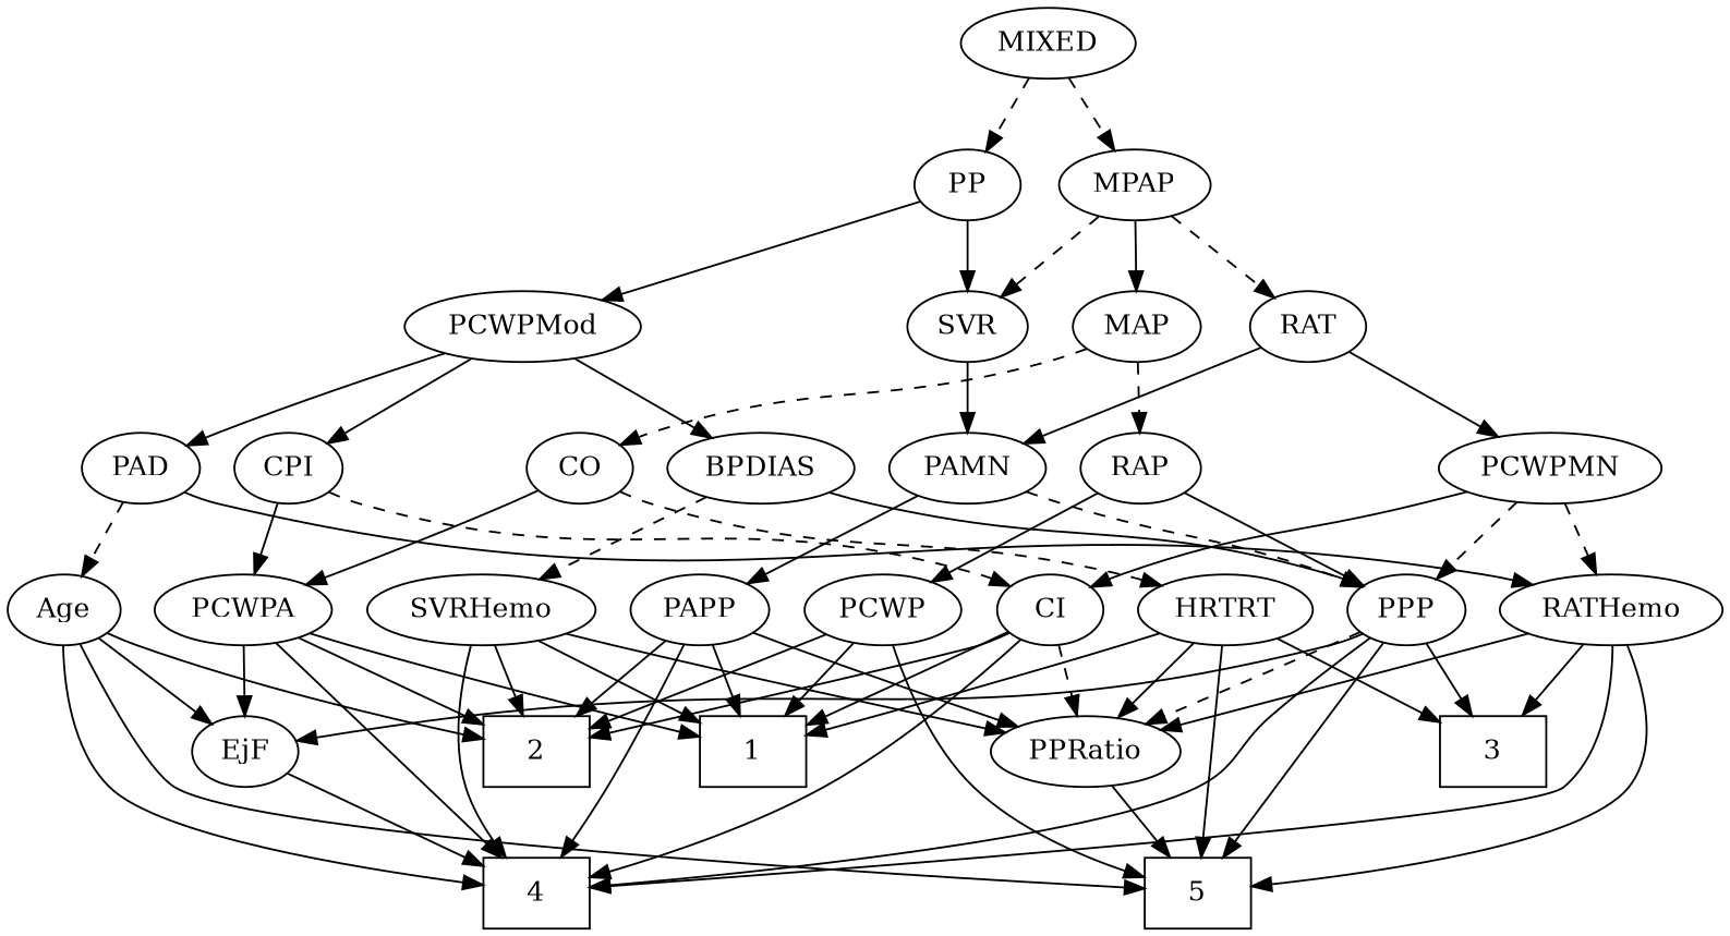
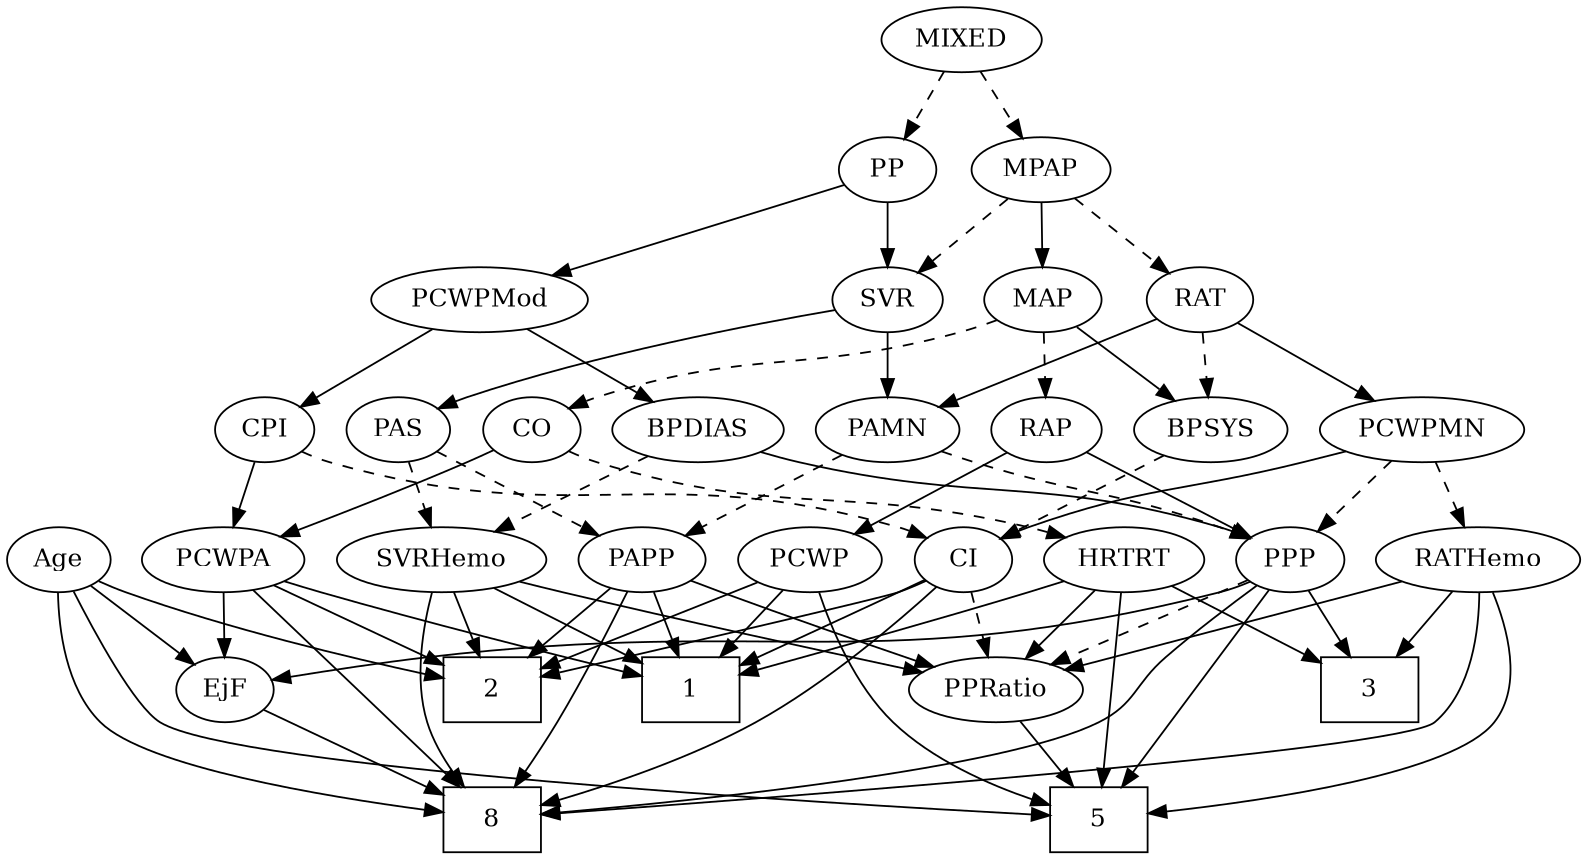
  strict digraph {
    edge [style=solid]
    1 [height=0.5 shape=box width=0.75]
    2 [height=0.5 shape=box width=0.75]
    3 [height=0.5 shape=box width=0.75]
-   4 [height=0.5 shape=box width=0.75]
+   4 [height=0.5 shape=box width=0.75 label=8]
    5 [height=0.5 shape=box width=0.75]
    Age [height=0.5 width=0.75]
    EjF [height=0.5 width=0.75]
    RAP [height=0.5 width=0.77632]
    PPP [height=0.5 width=0.75]
    PCWP [height=0.5 width=0.97491]
    PPRatio [height=0.5 width=1.1013]
    MIXED [height=0.5 width=1.1193]
    MPAP [height=0.5 width=0.97491]
    PP [height=0.5 width=0.75]
    RAT [height=0.5 width=0.75827]
    SVR [height=0.5 width=0.77632]
    MAP [height=0.5 width=0.84854]
    PCWPMod [height=0.5 width=1.4443]
+   BPSYS [height=0.5 width=1.0471]
    PAMN [height=0.5 width=1.011]
    PCWPMN [height=0.5 width=1.3902]
+   PAS [height=0.5 width=0.75]
    CO [height=0.5 width=0.75]
-   PAD [height=0.5 width=0.79437]
    CPI [height=0.5 width=0.75]
    BPDIAS [height=0.5 width=1.1735]
    CI [height=0.5 width=0.75]
    PAPP [height=0.5 width=0.88464]
    RATHemo [height=0.5 width=1.3721]
    SVRHemo [height=0.5 width=1.3902]
    PCWPA [height=0.5 width=1.1555]
    HRTRT [height=0.5 width=1.1013]
    Age -> 2
    Age -> 4
    Age -> 5
    Age -> EjF
    EjF -> 4
    RAP -> PPP
    RAP -> PCWP
    PPP -> 3
    PPP -> 4
    PPP -> 5
    PPP -> EjF
    PPP -> PPRatio [style=dashed]
    PCWP -> 1
    PCWP -> 2
    PCWP -> 5
    PPRatio -> 5
    MIXED -> MPAP [style=dashed]
    MIXED -> PP [style=dashed]
    MPAP -> RAT [style=dashed]
    MPAP -> SVR [style=dashed]
    MPAP -> MAP
    PP -> SVR
    PP -> PCWPMod
+   RAT -> BPSYS [style=dashed]
    RAT -> PAMN
    RAT -> PCWPMN
    SVR -> PAMN
+   SVR -> PAS
    MAP -> RAP [style=dashed]
+   MAP -> BPSYS
    MAP -> CO [style=dashed]
-   PCWPMod -> PAD
    PCWPMod -> CPI
    PCWPMod -> BPDIAS
+   BPSYS -> CI [style=dashed]
    PAMN -> PPP [style=dashed]
-   PAMN -> PAPP
+   PAMN -> PAPP [style=dashed]
    PCWPMN -> PPP [style=dashed]
    PCWPMN -> CI
    PCWPMN -> RATHemo [style=dashed]
+   PAS -> PAPP [style=dashed]
+   PAS -> SVRHemo [style=dashed]
    CO -> PCWPA
    CO -> HRTRT [style=dashed]
-   PAD -> Age [style=dashed]
-   PAD -> RATHemo
    CPI -> CI [style=dashed]
    CPI -> PCWPA
    BPDIAS -> PPP
    BPDIAS -> SVRHemo [style=dashed]
    CI -> 1
    CI -> 2
    CI -> 4
    CI -> PPRatio [style=dashed]
    PAPP -> 1
    PAPP -> 2
    PAPP -> 4
    PAPP -> PPRatio
    RATHemo -> 3
    RATHemo -> 4
    RATHemo -> 5
    RATHemo -> PPRatio
    SVRHemo -> 1
    SVRHemo -> 2
    SVRHemo -> 4
    SVRHemo -> PPRatio
    PCWPA -> 1
    PCWPA -> 2
    PCWPA -> 4
    PCWPA -> EjF
    HRTRT -> 1
    HRTRT -> 3
    HRTRT -> 5
    HRTRT -> PPRatio
  }
